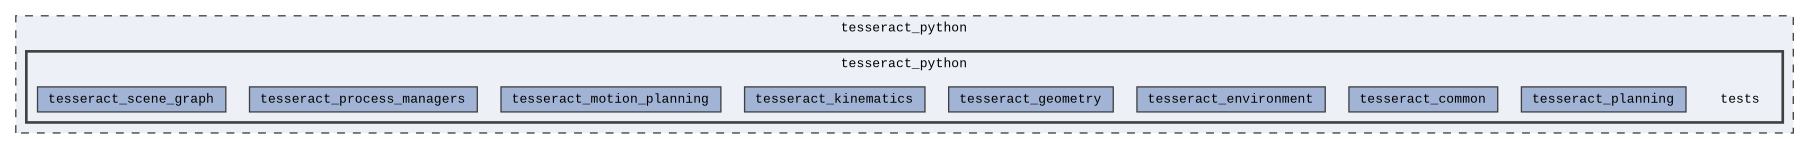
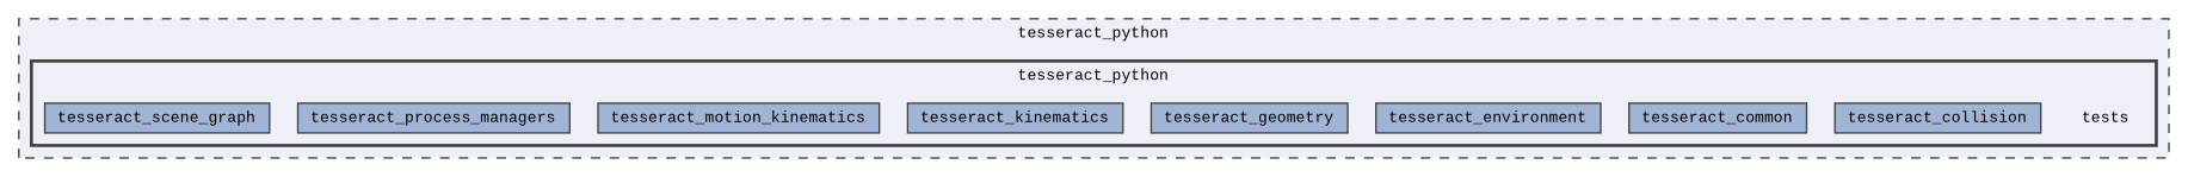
  digraph {
    compound=true
    fontname="Liberation Mono"
    node [fontname="Liberation Mono" fontsize=10 shape=box color=grey25 fillcolor="#a2b4d6" style=filled]
    n1 [height=0.2 label=tests shape=plaintext width=0.4 color="" fillcolor="" style=""]
-   n2 [height=0.2 label=tesseract_planning width=0.4]
+   n2 [height=0.2 label=tesseract_collision width=0.4]
    n3 [height=0.2 label=tesseract_common width=0.4]
    n4 [height=0.2 label=tesseract_environment width=0.4]
    n5 [height=0.2 label=tesseract_geometry width=0.4]
    n6 [height=0.2 label=tesseract_kinematics width=0.4]
-   n7 [height=0.2 label=tesseract_motion_planning width=0.4]
+   n7 [height=0.2 label=tesseract_motion_kinematics width=0.4]
    n8 [height=0.2 label=tesseract_process_managers width=0.4]
    n9 [height=0.2 label=tesseract_scene_graph width=0.4]
    subgraph cluster_1 {
      bgcolor="#edf0f7"
      fontsize=10
      label=tesseract_python
      pencolor=grey25
      style="filled,dashed"
      subgraph cluster_2 {
        bgcolor="#edf0f7"
        fontsize=10
        pencolor=grey25
        style="filled,bold"
        n1
        n2
        n3
        n4
        n5
        n6
        n7
        n8
        n9
      }
    }
  }
